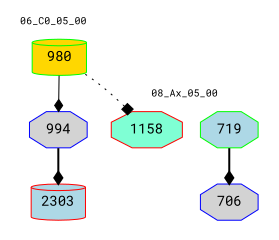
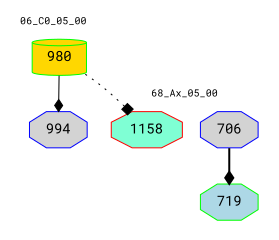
  digraph {
    fontname="Roboto Mono"
    node [color=green fillcolor=lightblue fontname="Roboto Mono" shape=octagon style=filled]
    edge [arrowhead=diamond color=black fontname="Roboto Mono" style=bold]
    n1 [label=719]
    n2 [color=blue fillcolor=lightgrey label=706]
    n3 [color=red fillcolor=aquamarine label=1158]
    n4 [fillcolor=gold label=980 shape=cylinder]
    n5 [color=blue fillcolor=lightgrey label=994]
-   n6 [color=red label=2303 shape=cylinder]
    subgraph cluster_1 {
      color=white
      fontsize=10
-     label="08_Ax_05_00"
+     label="68_Ax_05_00"
      n1
      n2
      n3
    }
    subgraph cluster_2 {
      color=white
      fontsize=10
      label="06_C0_05_00"
      n4
      n5
-     n6
    }
-   n1 -> n2
+   n2 -> n1
    n4 -> n3 [arrowhead=box style=dotted]
    n4 -> n5 [style=solid]
-   n5 -> n6
  }
